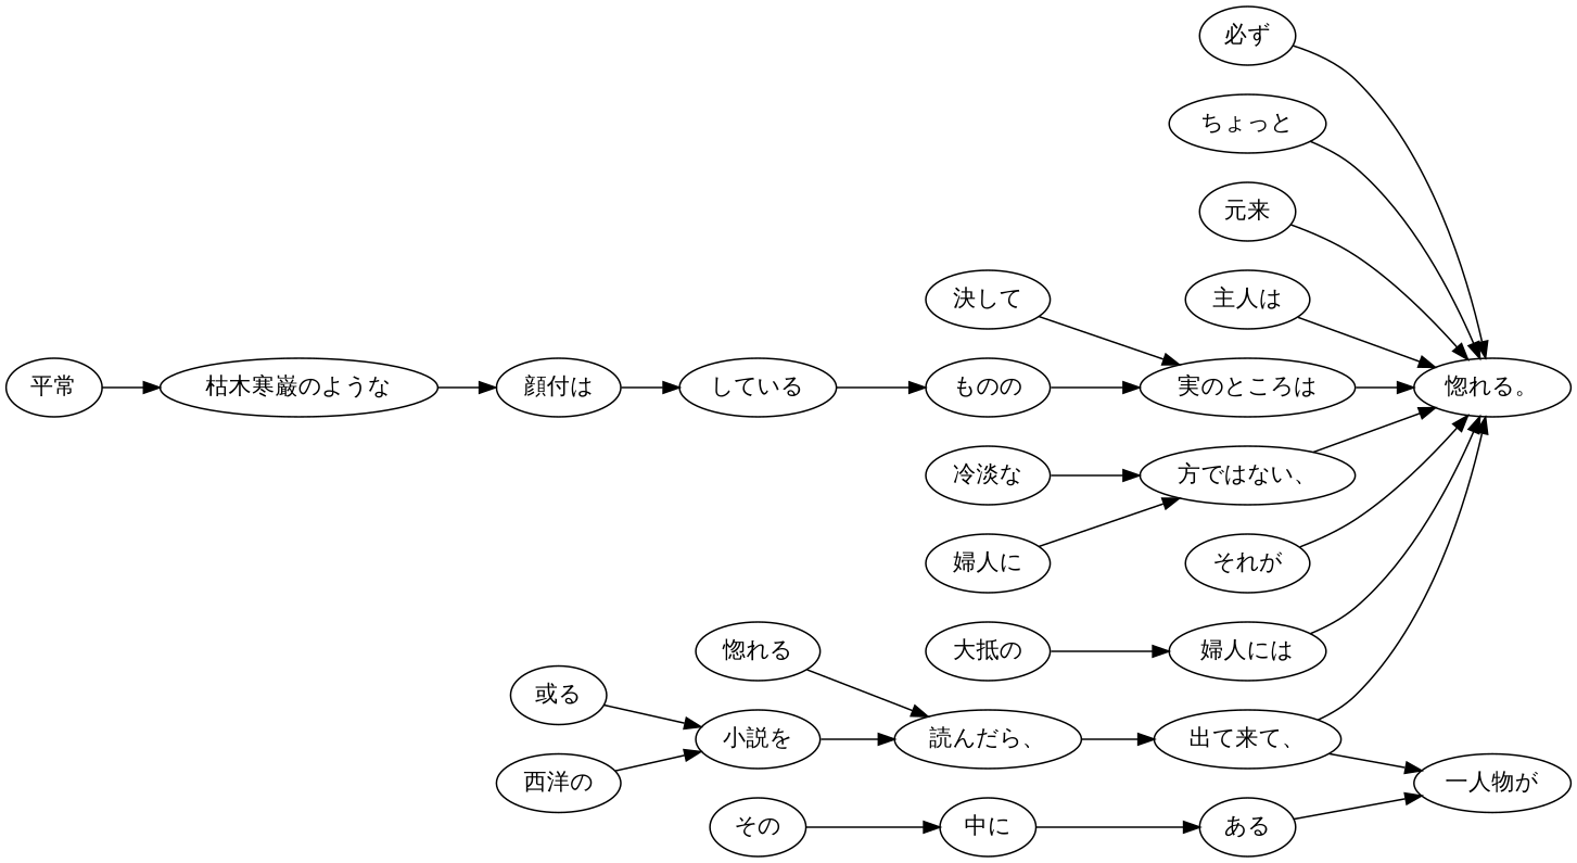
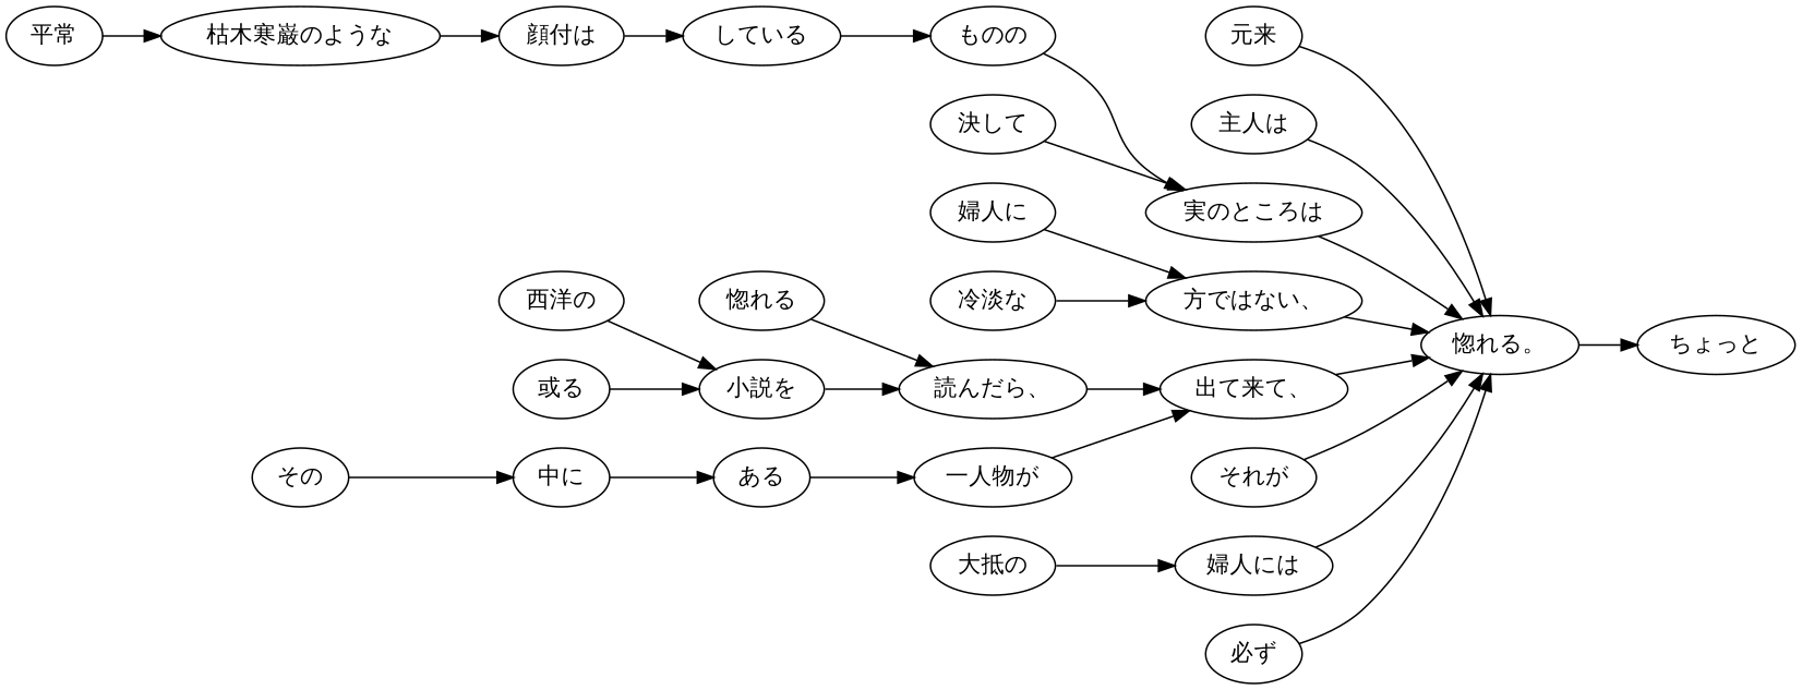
  digraph {
    rankdir=LR
    n1 [label="元来"]
    n2 [label="惚れる。"]
    n3 [label="主人は"]
    n4 [label="平常"]
    n5 [label="枯木寒巌のような"]
    n6 [label="顔付は"]
    n7 [label="している"]
    n8 [label="ものの"]
    n9 [label="実のところは"]
    n10 [label="決して"]
    n11 [label="方ではない、"]
    n12 [label="婦人に"]
    n13 [label="冷淡な"]
    n14 [label="惚れる"]
    n15 [label="読んだら、"]
    n16 [label="出て来て、"]
    n17 [label="西洋の"]
    n18 [label="小説を"]
    n19 [label="或る"]
    n20 [label="その"]
    n21 [label="中に"]
    n22 [label="ある"]
    n23 [label="一人物が"]
    n24 [label="それが"]
    n25 [label="大抵の"]
    n26 [label="婦人には"]
    n27 [label="必ず"]
    n28 [label="ちょっと"]
    n1 -> n2
    n3 -> n2
    n4 -> n5
    n5 -> n6
    n6 -> n7
    n7 -> n8
    n8 -> n9
    n9 -> n2
    n10 -> n9
    n11 -> n2
    n12 -> n11
    n13 -> n11
    n14 -> n15
    n15 -> n16
    n16 -> n2
    n17 -> n18
    n18 -> n15
    n19 -> n18
    n20 -> n21
    n21 -> n22
    n22 -> n23
-   n16 -> n23
+   n23 -> n16
    n24 -> n2
    n25 -> n26
    n26 -> n2
    n27 -> n2
-   n28 -> n2
+   n2 -> n28
  }
